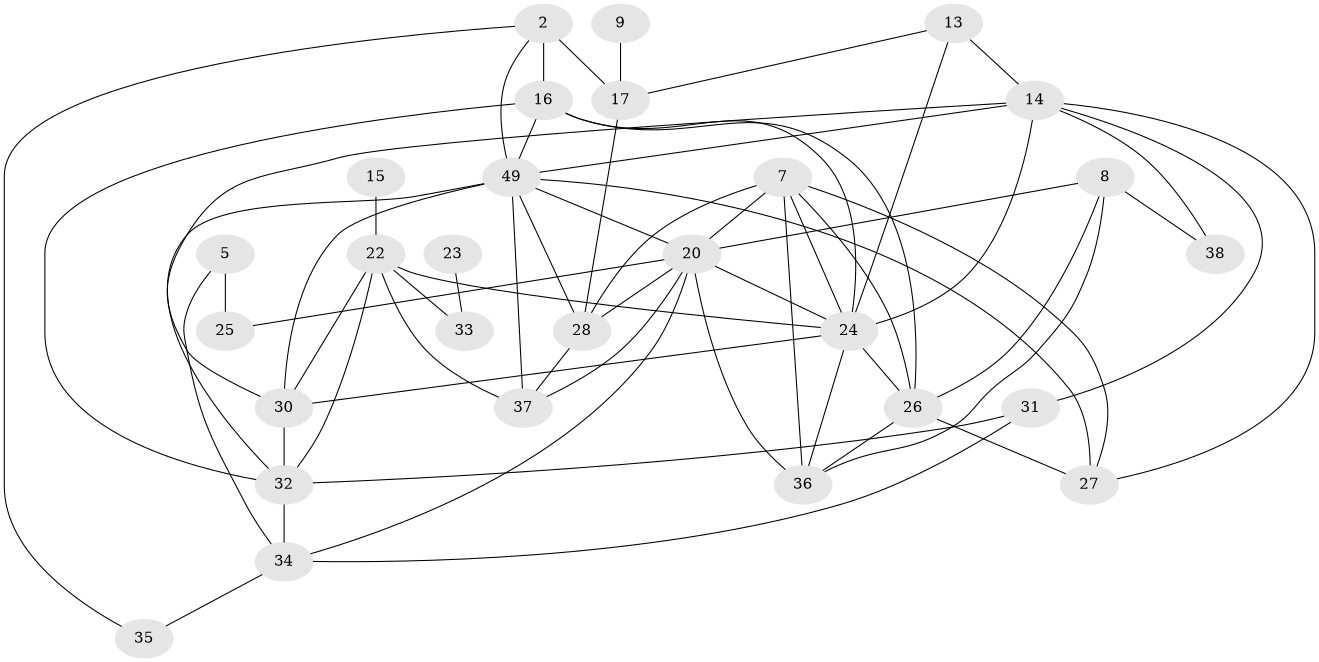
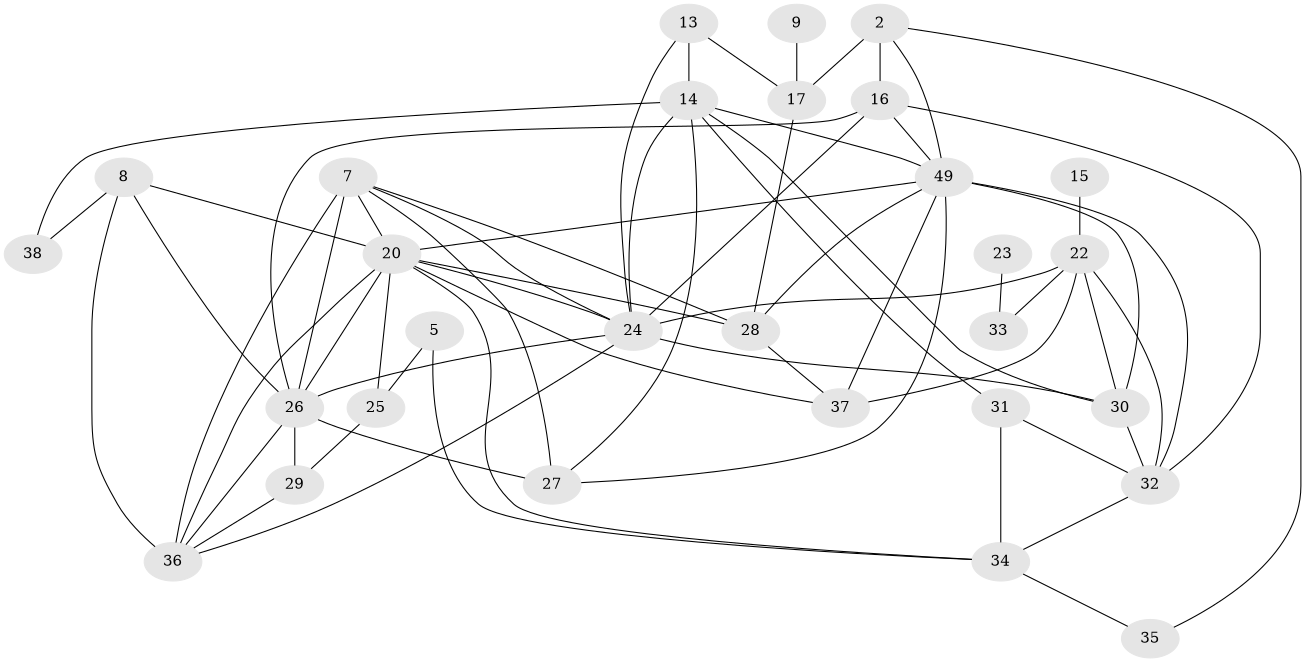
  graph {
    node [color=gray90 style=filled]
    edge [weight=1.0]
    2
    16
    17
    n4 [label=49]
    35
    24
    26
    32
    28
    20
    27
    30
    37
    34
    5
    25
+   29
    7
    36
    8
    38
    9
    13
    14
    31
    15
    22
    23
    33
    2 -- 16
    2 -- 17 [weight=2.0]
    2 -- n4
    2 -- 35
    16 -- n4
    16 -- 24 [weight=2.0]
    16 -- 26
    16 -- 32 [weight=2.0]
    17 -- 28
    n4 -- 32 [weight=2.0]
    n4 -- 28
    n4 -- 20
    n4 -- 27
    n4 -- 30 [weight=2.0]
    n4 -- 37 [weight=2.0]
    24 -- 26
    24 -- 30
    24 -- 36
    26 -- 27 [weight=2.0]
+   26 -- 29
    26 -- 36
    32 -- 34
    28 -- 37
    20 -- 24
+   20 -- 26
    20 -- 28
    20 -- 37
    20 -- 34
    20 -- 25
    20 -- 36
    30 -- 32 [weight=3.0]
    34 -- 35
    5 -- 34
    5 -- 25
+   25 -- 29
+   29 -- 36
    7 -- 24
    7 -- 26 [weight=2.0]
    7 -- 28
    7 -- 20
    7 -- 27
    7 -- 36 [weight=2.0]
    8 -- 26
    8 -- 20
    8 -- 36
    8 -- 38
    9 -- 17
    13 -- 17
    13 -- 24
    13 -- 14
    14 -- n4
    14 -- 24
    14 -- 27
    14 -- 30
    14 -- 38
    14 -- 31
    31 -- 32
    31 -- 34
    15 -- 22
    22 -- 24
    22 -- 32
    22 -- 30
    22 -- 37 [weight=2.0]
    22 -- 33
    23 -- 33
  }
